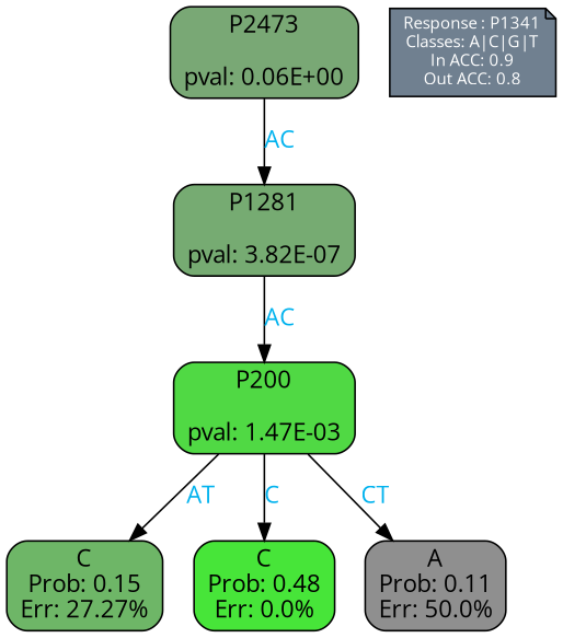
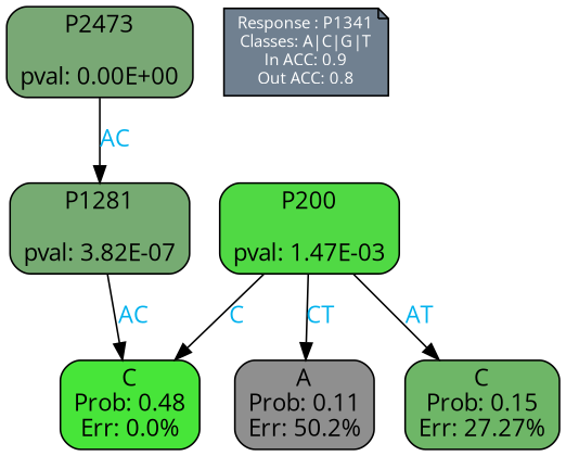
  digraph {
    fontname="Open Sans"
    ranksep=equally
    splines=polylines
    node [color=black fontname="Open Sans" shape=box style="filled, rounded"]
    edge [fontcolor=deepskyblue2 fontname="Open Sans"]
    n1 [fillcolor="#6eb667" label="C\nProb: 0.15\nErr: 27.27%"]
    n2 [fillcolor="#47e539" label="C\nProb: 0.48\nErr: 0.0%"]
-   n3 [fillcolor="#8f8f8f" label="A\nProb: 0.11\nErr: 50.0%"]
+   n3 [fillcolor="#8f8f8f" label="A\nProb: 0.11\nErr: 50.2%"]
    n4 [align=left fillcolor=slategray fontcolor=white fontsize=10 label="Response : P1341\nClasses: A|C|G|T\nIn ACC: 0.9\nOut ACC: 0.8\n" shape=note style=filled]
-   n5 [fillcolor="#79a875" label="P2473\n\npval: 0.06E+00"]
+   n5 [fillcolor="#79a875" label="P2473\n\npval: 0.00E+00"]
    n6 [fillcolor="#76ab72" label="P1281\n\npval: 3.82E-07"]
    n7 [fillcolor="#50d944" label="P200\n\npval: 1.47E-03"]
    subgraph sub_1 {
      rank=same
      n1
      n2
      n3
    }
    subgraph sub_2 {
      rank=same
      n4
      n5
    }
    n5 -> n6 [label=AC]
-   n6 -> n7 [label=AC]
+   n6 -> n2 [label=AC]
    n7 -> n1 [label=AT]
    n7 -> n2 [label=C]
    n7 -> n3 [label=CT]
  }
